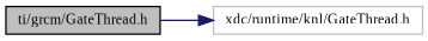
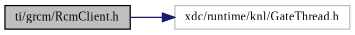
  digraph {
    rankdir=LR
    fontname="Liberation Serif"
    node [fontname="Liberation Serif" fontsize=10 shape=record style=filled]
-   n1 [color=black fillcolor=grey75 fontcolor=black height=0.2 label="ti/grcm/GateThread.h" width=0.4]
+   n1 [color=black fillcolor=grey75 fontcolor=black height=0.2 label="ti/grcm/RcmClient.h" width=0.4]
    n2 [color=grey75 fillcolor=white height=0.2 label="xdc/runtime/knl/GateThread.h" width=0.4]
    n1 -> n2 [color=midnightblue fontname="Liberation Serif" fontsize=10 labelfontname=Helvetica labelfontsize=10 style=solid]
  }
